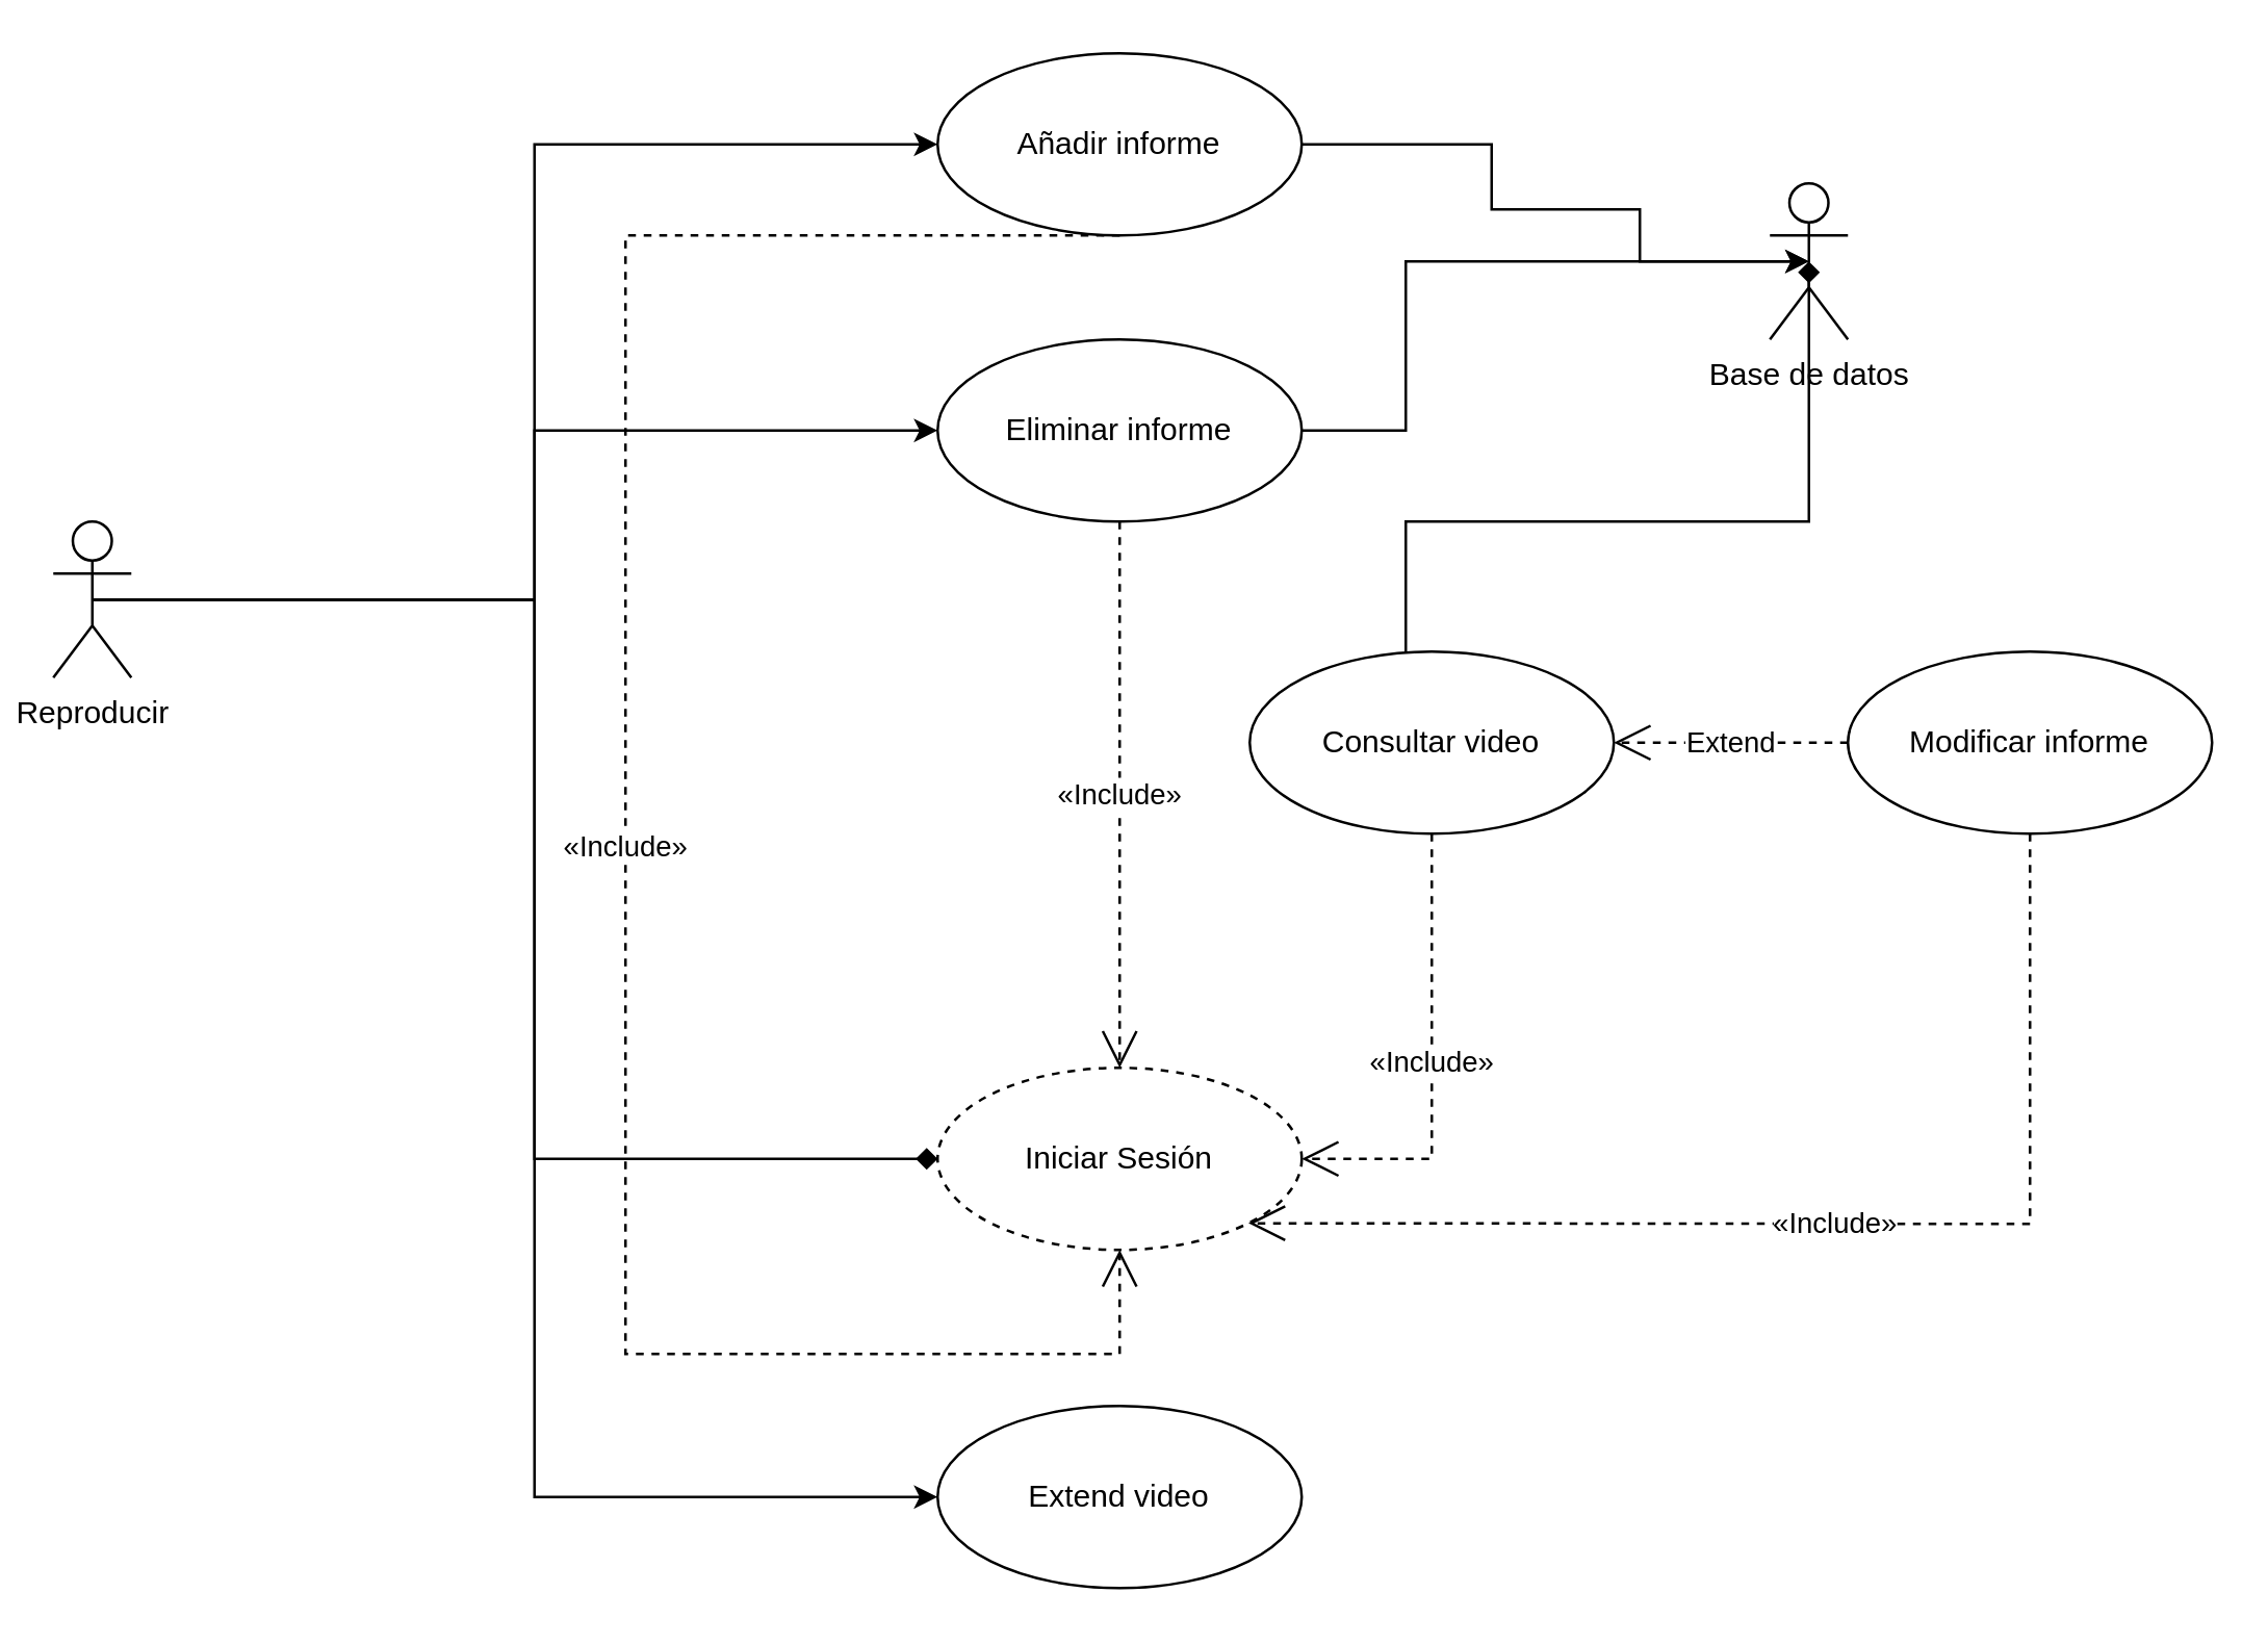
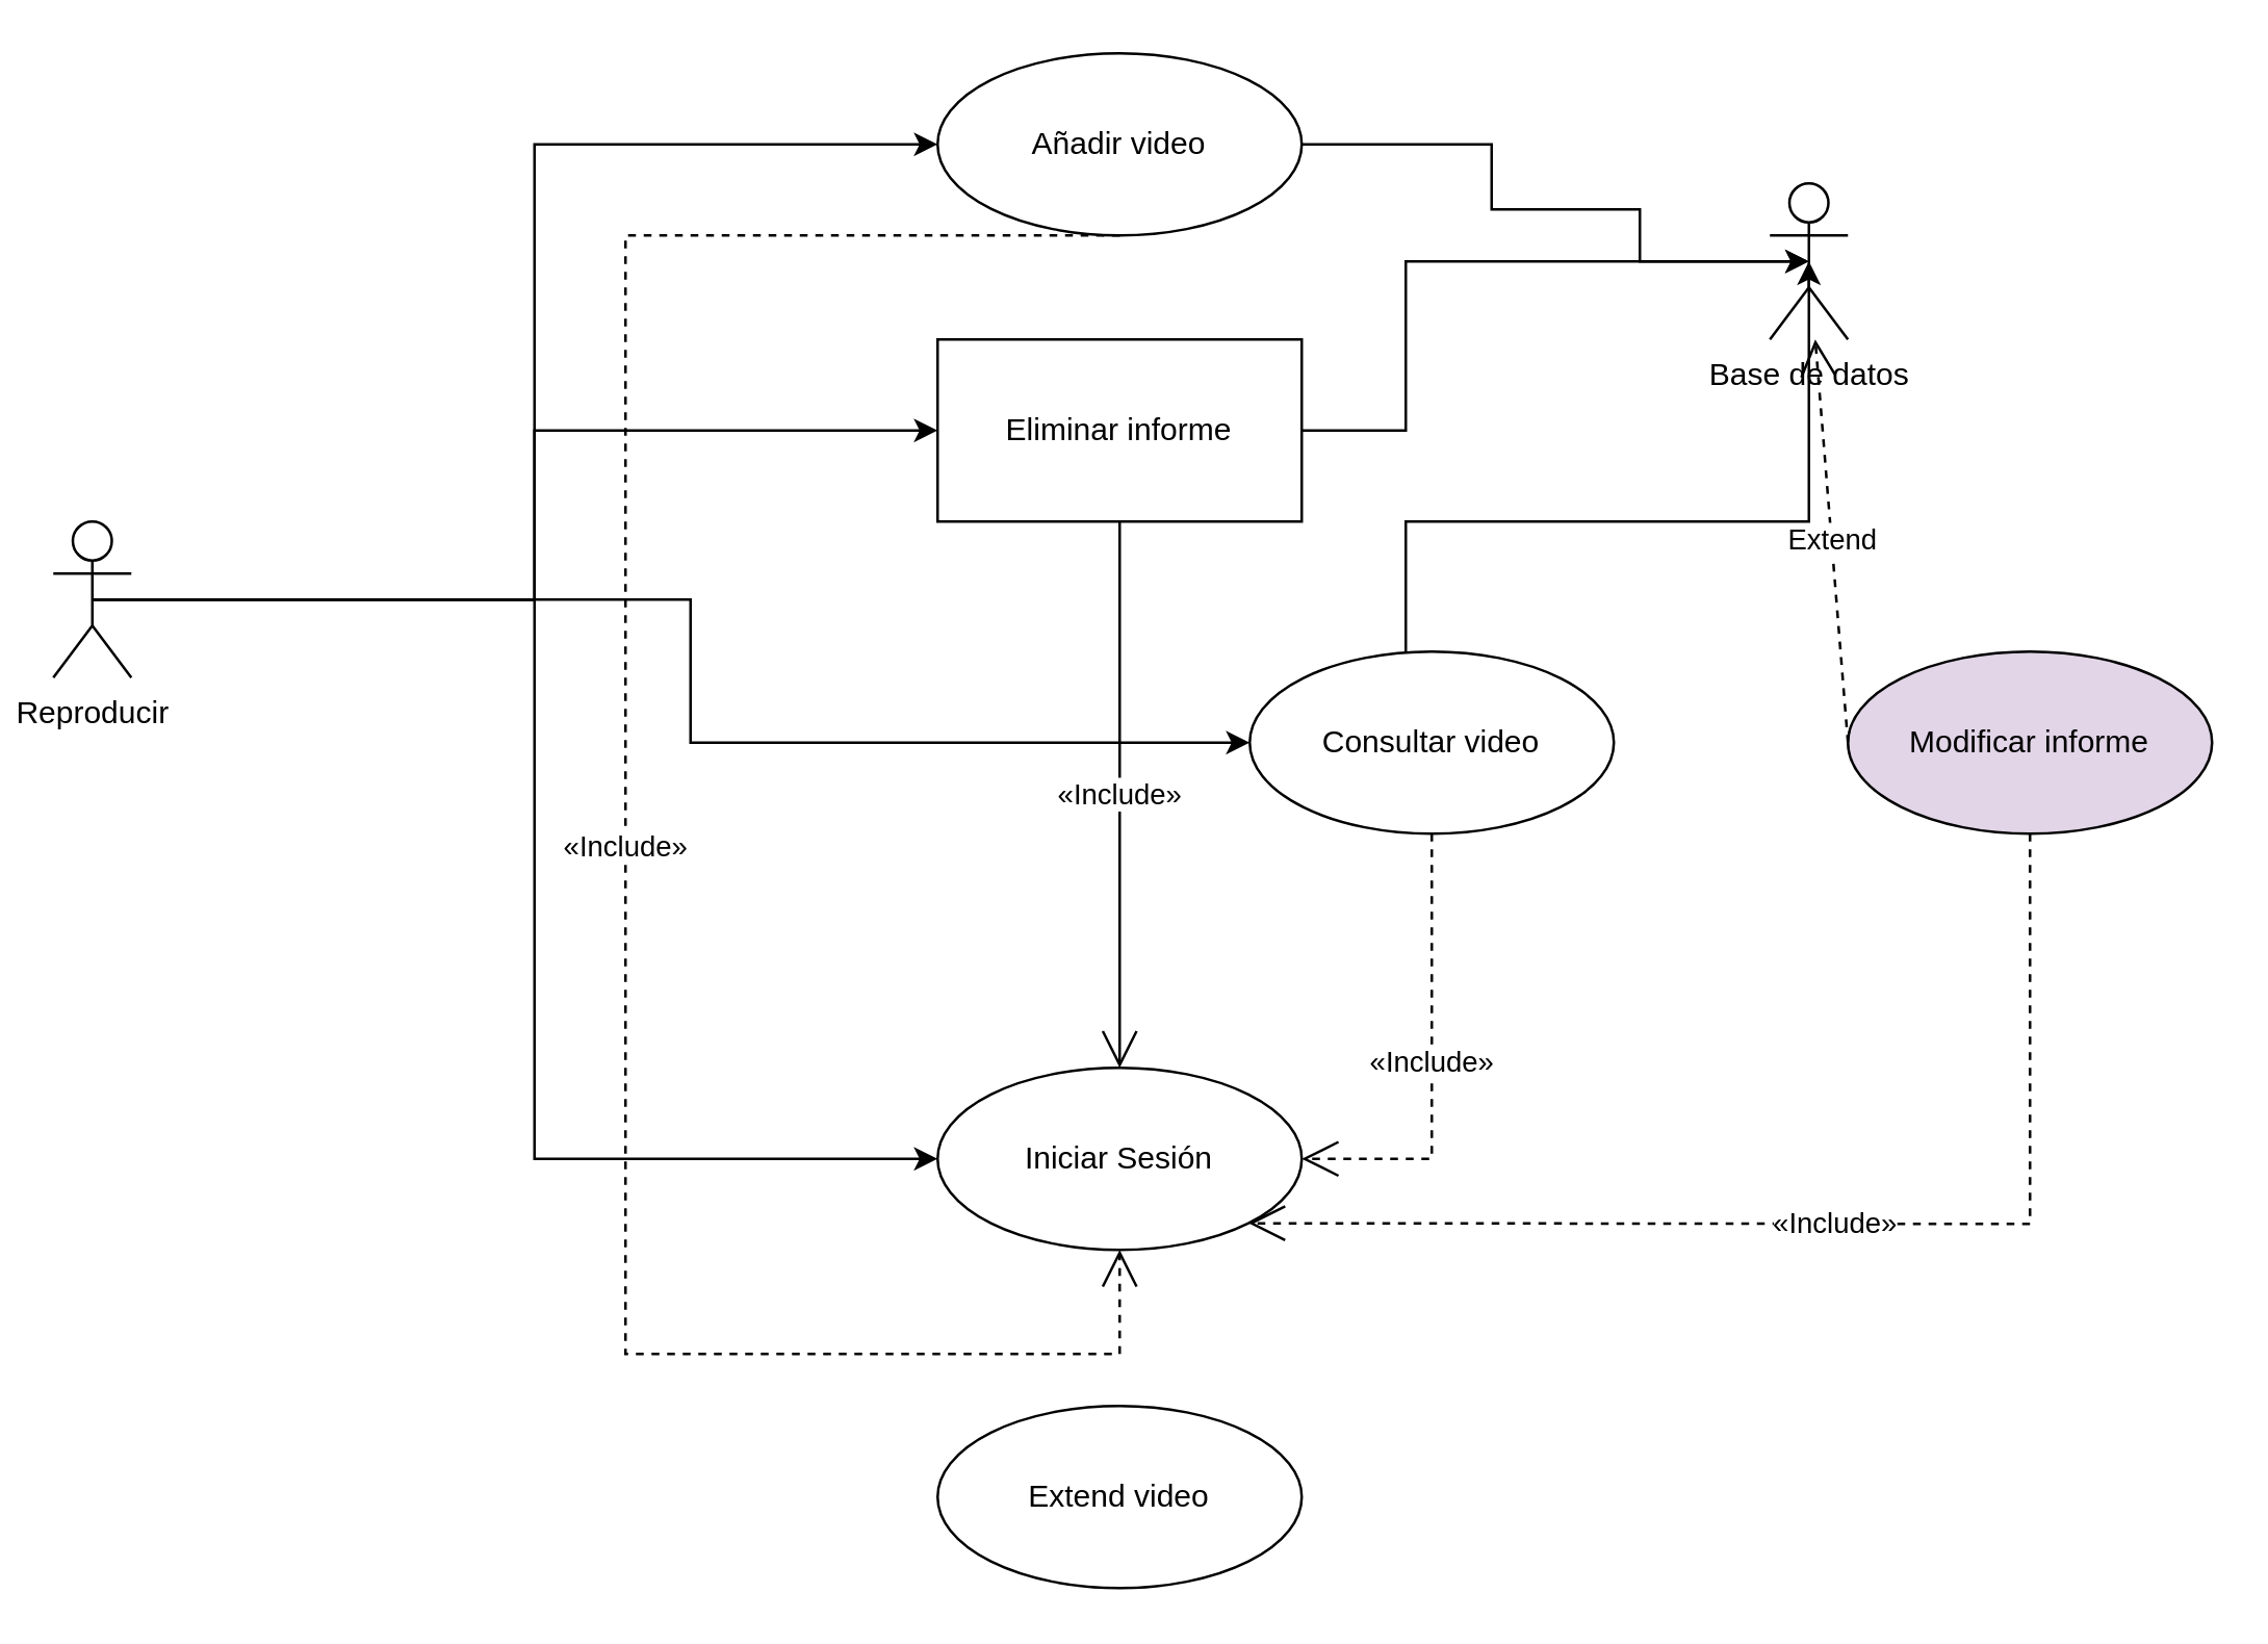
  <mxCell id="0" />
  <mxCell id="1" parent="0" />
  <mxCell id="2" style="edgeStyle=orthogonalEdgeStyle;rounded=0;orthogonalLoop=1;jettySize=auto;html=1;exitX=0.5;exitY=0.5;exitDx=0;exitDy=0;exitPerimeter=0;entryX=0;entryY=0.5;entryDx=0;entryDy=0;" parent="1" source="7" target="10" edge="1"><mxGeometry relative="1" as="geometry" /></mxCell>
  <mxCell id="3" style="edgeStyle=orthogonalEdgeStyle;rounded=0;orthogonalLoop=1;jettySize=auto;html=1;exitX=0.5;exitY=0.5;exitDx=0;exitDy=0;exitPerimeter=0;entryX=0;entryY=0.5;entryDx=0;entryDy=0;" parent="1" source="7" target="8" edge="1"><mxGeometry relative="1" as="geometry" /></mxCell>
- <mxCell id="5" style="edgeStyle=orthogonalEdgeStyle;rounded=0;orthogonalLoop=1;jettySize=auto;html=1;exitX=0.5;exitY=0.5;exitDx=0;exitDy=0;exitPerimeter=0;entryX=0;entryY=0.5;entryDx=0;entryDy=0;endArrow=diamond;" parent="1" source="7" target="16" edge="1"><mxGeometry relative="1" as="geometry" /></mxCell>
- <mxCell id="6" style="edgeStyle=orthogonalEdgeStyle;rounded=0;orthogonalLoop=1;jettySize=auto;html=1;exitX=0.5;exitY=0.5;exitDx=0;exitDy=0;exitPerimeter=0;entryX=0;entryY=0.5;entryDx=0;entryDy=0;" parent="1" source="7" target="17" edge="1"><mxGeometry relative="1" as="geometry" /></mxCell>
+ <mxCell id="4" style="edgeStyle=orthogonalEdgeStyle;rounded=0;orthogonalLoop=1;jettySize=auto;html=1;exitX=0.5;exitY=0.5;exitDx=0;exitDy=0;exitPerimeter=0;entryX=0;entryY=0.5;entryDx=0;entryDy=0;" parent="1" source="7" target="11" edge="1"><mxGeometry relative="1" as="geometry" /></mxCell>
+ <mxCell id="5" style="edgeStyle=orthogonalEdgeStyle;rounded=0;orthogonalLoop=1;jettySize=auto;html=1;exitX=0.5;exitY=0.5;exitDx=0;exitDy=0;exitPerimeter=0;entryX=0;entryY=0.5;entryDx=0;entryDy=0;" parent="1" source="7" target="16" edge="1"><mxGeometry relative="1" as="geometry" /></mxCell>
  <mxCell id="7" value="Reproducir&lt;div&gt;&lt;br&gt;&lt;/div&gt;" style="shape=umlActor;verticalLabelPosition=bottom;verticalAlign=top;html=1;outlineConnect=0;" parent="1" vertex="1"><mxGeometry x="20" y="200" width="30" height="60" as="geometry" /></mxCell>
- <mxCell id="8" value="Eliminar informe" style="ellipse;whiteSpace=wrap;html=1;" parent="1" vertex="1"><mxGeometry x="360" y="130" width="140" height="70" as="geometry" /></mxCell>
+ <mxCell id="8" value="Eliminar informe" style="whiteSpace=wrap;html=1;rounded=0;" parent="1" vertex="1"><mxGeometry x="360" y="130" width="140" height="70" as="geometry" /></mxCell>
  <mxCell id="9" style="edgeStyle=orthogonalEdgeStyle;rounded=0;orthogonalLoop=1;jettySize=auto;html=1;exitX=1;exitY=0.5;exitDx=0;exitDy=0;entryX=0.5;entryY=0.5;entryDx=0;entryDy=0;entryPerimeter=0;" parent="1" source="10" target="14" edge="1"><mxGeometry relative="1" as="geometry"><Array as="points"><mxPoint x="573" y="55" /><mxPoint x="573" y="80" /><mxPoint x="630" y="80" /><mxPoint x="630" y="100" /></Array></mxGeometry></mxCell>
- <mxCell id="10" value="Añadir informe" style="ellipse;whiteSpace=wrap;html=1;" parent="1" vertex="1"><mxGeometry x="360" y="20" width="140" height="70" as="geometry" /></mxCell>
+ <mxCell id="10" value="Añadir video" style="ellipse;whiteSpace=wrap;html=1;" parent="1" vertex="1"><mxGeometry x="360" y="20" width="140" height="70" as="geometry" /></mxCell>
  <mxCell id="11" value="Consultar video" style="ellipse;whiteSpace=wrap;html=1;" parent="1" vertex="1"><mxGeometry x="480" y="250" width="140" height="70" as="geometry" /></mxCell>
- <mxCell id="12" value="Modificar informe" style="ellipse;whiteSpace=wrap;html=1;" parent="1" vertex="1"><mxGeometry x="710" y="250" width="140" height="70" as="geometry" /></mxCell>
- <mxCell id="13" value="Extend" style="endArrow=open;endSize=12;dashed=1;html=1;rounded=0;exitX=0;exitY=0.5;exitDx=0;exitDy=0;entryX=1;entryY=0.5;entryDx=0;entryDy=0;" parent="1" source="12" target="11" edge="1"><mxGeometry width="160" relative="1" as="geometry"><mxPoint x="440" y="250" as="sourcePoint" /><mxPoint x="600" y="250" as="targetPoint" /></mxGeometry></mxCell>
+ <mxCell id="12" value="Modificar informe" style="ellipse;whiteSpace=wrap;html=1;fillColor=#e1d5e7;" parent="1" vertex="1"><mxGeometry x="710" y="250" width="140" height="70" as="geometry" /></mxCell>
+ <mxCell id="13" value="Extend" style="endArrow=open;endSize=12;dashed=1;html=1;rounded=0;exitX=0;exitY=0.5;exitDx=0;exitDy=0;" parent="1" source="12" target="14" edge="1"><mxGeometry width="160" relative="1" as="geometry"><mxPoint x="440" y="250" as="sourcePoint" /><mxPoint x="600" y="250" as="targetPoint" /></mxGeometry></mxCell>
  <mxCell id="14" value="Base de datos&lt;div&gt;&lt;br&gt;&lt;/div&gt;" style="shape=umlActor;verticalLabelPosition=bottom;verticalAlign=top;html=1;outlineConnect=0;" parent="1" vertex="1"><mxGeometry x="680" y="70" width="30" height="60" as="geometry" /></mxCell>
  <mxCell id="15" style="edgeStyle=orthogonalEdgeStyle;rounded=0;orthogonalLoop=1;jettySize=auto;html=1;exitX=1;exitY=0.5;exitDx=0;exitDy=0;entryX=0.5;entryY=0.5;entryDx=0;entryDy=0;entryPerimeter=0;" parent="1" source="8" target="14" edge="1"><mxGeometry relative="1" as="geometry"><Array as="points"><mxPoint x="540" y="165" /><mxPoint x="540" y="100" /></Array></mxGeometry></mxCell>
- <mxCell id="16" value="Iniciar Sesión" style="ellipse;whiteSpace=wrap;html=1;dashed=1;" parent="1" vertex="1"><mxGeometry x="360" y="410" width="140" height="70" as="geometry" /></mxCell>
+ <mxCell id="16" value="Iniciar Sesión" style="ellipse;whiteSpace=wrap;html=1;" parent="1" vertex="1"><mxGeometry x="360" y="410" width="140" height="70" as="geometry" /></mxCell>
  <mxCell id="17" value="Extend video" style="ellipse;whiteSpace=wrap;html=1;" parent="1" vertex="1"><mxGeometry x="360" y="540" width="140" height="70" as="geometry" /></mxCell>
  <mxCell id="18" value="&lt;div&gt;«Include»&lt;/div&gt;" style="endArrow=open;endSize=12;dashed=1;html=1;rounded=0;exitX=0.5;exitY=1;exitDx=0;exitDy=0;entryX=1;entryY=0.5;entryDx=0;entryDy=0;" edge="1" parent="1" source="11" target="16"><mxGeometry width="160" relative="1" as="geometry"><mxPoint x="650" y="360" as="sourcePoint" /><mxPoint x="530" y="360" as="targetPoint" /><Array as="points"><mxPoint x="550" y="445" /></Array></mxGeometry></mxCell>
- <mxCell id="19" value="&lt;div&gt;«Include»&lt;/div&gt;" style="endArrow=open;endSize=12;dashed=1;html=1;rounded=0;" edge="1" parent="1" source="8" target="16"><mxGeometry width="160" relative="1" as="geometry"><mxPoint x="440" y="340" as="sourcePoint" /><mxPoint x="440" y="420" as="targetPoint" /></mxGeometry></mxCell>
- <mxCell id="20" style="edgeStyle=orthogonalEdgeStyle;rounded=0;orthogonalLoop=1;jettySize=auto;html=1;entryX=0.5;entryY=0.5;entryDx=0;entryDy=0;entryPerimeter=0;endArrow=diamond;" edge="1" parent="1" source="11" target="14"><mxGeometry relative="1" as="geometry"><Array as="points"><mxPoint x="540" y="200" /><mxPoint x="695" y="200" /></Array></mxGeometry></mxCell>
+ <mxCell id="19" value="&lt;div&gt;«Include»&lt;/div&gt;" style="endArrow=open;endSize=12;dashed=0;html=1;rounded=0;" edge="1" parent="1" source="8" target="16"><mxGeometry width="160" relative="1" as="geometry"><mxPoint x="440" y="340" as="sourcePoint" /><mxPoint x="440" y="420" as="targetPoint" /></mxGeometry></mxCell>
+ <mxCell id="20" style="edgeStyle=orthogonalEdgeStyle;rounded=0;orthogonalLoop=1;jettySize=auto;html=1;entryX=0.5;entryY=0.5;entryDx=0;entryDy=0;entryPerimeter=0;" edge="1" parent="1" source="11" target="14"><mxGeometry relative="1" as="geometry"><Array as="points"><mxPoint x="540" y="200" /><mxPoint x="695" y="200" /></Array></mxGeometry></mxCell>
  <mxCell id="21" value="&lt;div&gt;«Include»&lt;/div&gt;" style="endArrow=open;endSize=12;dashed=1;html=1;rounded=0;exitX=0.5;exitY=1;exitDx=0;exitDy=0;" edge="1" parent="1" source="10" target="16"><mxGeometry width="160" relative="1" as="geometry"><mxPoint x="560" y="335" as="sourcePoint" /><mxPoint x="420" y="510" as="targetPoint" /><Array as="points"><mxPoint x="240" y="90" /><mxPoint x="240" y="460" /><mxPoint x="240" y="520" /><mxPoint x="430" y="520" /></Array></mxGeometry></mxCell>
  <mxCell id="22" value="&lt;div&gt;«Include»&lt;/div&gt;" style="endArrow=open;endSize=12;dashed=1;html=1;rounded=0;exitX=0.5;exitY=1;exitDx=0;exitDy=0;entryX=1;entryY=1;entryDx=0;entryDy=0;" edge="1" parent="1" source="12" target="16"><mxGeometry width="160" relative="1" as="geometry"><mxPoint x="560" y="330" as="sourcePoint" /><mxPoint x="510" y="455" as="targetPoint" /><Array as="points"><mxPoint x="780" y="470" /></Array></mxGeometry></mxCell>
